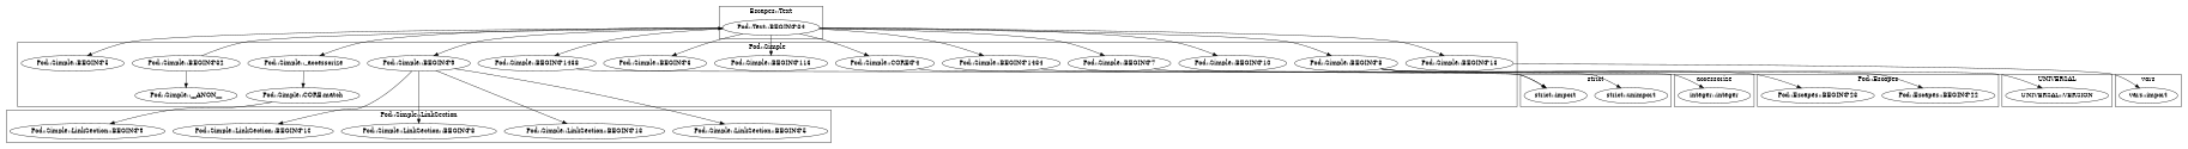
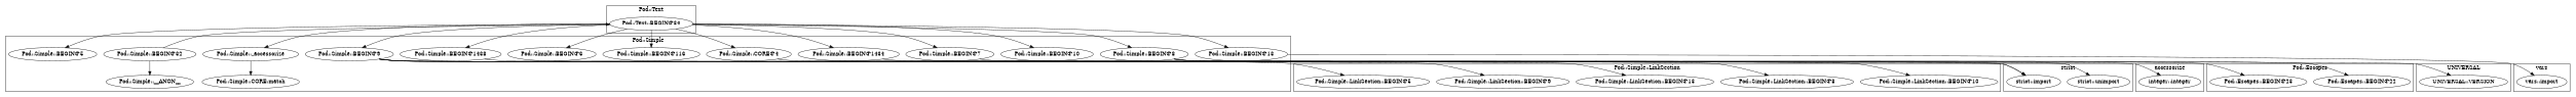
  digraph {
    fontname="DejaVu Serif"
    node [fontname="DejaVu Serif"]
    edge [fontname="DejaVu Serif"]
    "Pod::Text::BEGIN@34"
    "Pod::Escapes::BEGIN@22"
    "Pod::Escapes::BEGIN@23"
    "Pod::Simple::CORE:match"
    "Pod::Simple::_accessorize"
    "Pod::Simple::BEGIN@9"
    "Pod::Simple::BEGIN@10"
    "Pod::Simple::BEGIN@1438"
    "Pod::Simple::BEGIN@7"
    "Pod::Simple::BEGIN@1434"
    "Pod::Simple::BEGIN@116"
    "Pod::Simple::BEGIN@6"
    "Pod::Simple::BEGIN@8"
    n14 [label="Pod::Simple::CORE@4"]
    "Pod::Simple::BEGIN@32"
    "Pod::Simple::__ANON__"
    "Pod::Simple::BEGIN@13"
    "Pod::Simple::BEGIN@5"
    n19 [label="integer::integer"]
    "vars::import"
    "strict::import"
    "strict::unimport"
    "UNIVERSAL::VERSION"
    "Pod::Simple::LinkSection::BEGIN@10"
    "Pod::Simple::LinkSection::BEGIN@8"
    "Pod::Simple::LinkSection::BEGIN@13"
    "Pod::Simple::LinkSection::BEGIN@9"
    "Pod::Simple::LinkSection::BEGIN@5"
    subgraph cluster_1 {
-     label="Escapes::Text"
+     label="Pod::Text"
      "Pod::Text::BEGIN@34"
    }
    subgraph cluster_2 {
      label="Pod::Escapes"
      "Pod::Escapes::BEGIN@22"
      "Pod::Escapes::BEGIN@23"
    }
    subgraph cluster_3 {
      label="Pod::Simple"
      "Pod::Simple::CORE:match"
      "Pod::Simple::_accessorize"
      "Pod::Simple::BEGIN@9"
      "Pod::Simple::BEGIN@10"
      "Pod::Simple::BEGIN@1438"
      "Pod::Simple::BEGIN@7"
      "Pod::Simple::BEGIN@1434"
      "Pod::Simple::BEGIN@116"
      "Pod::Simple::BEGIN@6"
      "Pod::Simple::BEGIN@8"
      n14
      "Pod::Simple::BEGIN@32"
      "Pod::Simple::__ANON__"
      "Pod::Simple::BEGIN@13"
      "Pod::Simple::BEGIN@5"
    }
    subgraph cluster_4 {
      label=accessorize
      n19
    }
    subgraph cluster_5 {
      label=vars
      "vars::import"
    }
    subgraph cluster_6 {
      label="strict"
      "strict::import"
      "strict::unimport"
    }
    subgraph cluster_7 {
      label=UNIVERSAL
      "UNIVERSAL::VERSION"
    }
    subgraph cluster_8 {
      label="Pod::Simple::LinkSection"
      "Pod::Simple::LinkSection::BEGIN@10"
      "Pod::Simple::LinkSection::BEGIN@8"
      "Pod::Simple::LinkSection::BEGIN@13"
      "Pod::Simple::LinkSection::BEGIN@9"
      "Pod::Simple::LinkSection::BEGIN@5"
    }
    "Pod::Text::BEGIN@34" -> "Pod::Simple::_accessorize"
    "Pod::Text::BEGIN@34" -> "Pod::Simple::BEGIN@9"
    "Pod::Text::BEGIN@34" -> "Pod::Simple::BEGIN@10"
    "Pod::Text::BEGIN@34" -> "Pod::Simple::BEGIN@1438"
    "Pod::Text::BEGIN@34" -> "Pod::Simple::BEGIN@7"
    "Pod::Text::BEGIN@34" -> "Pod::Simple::BEGIN@1434"
    "Pod::Text::BEGIN@34" -> "Pod::Simple::BEGIN@116"
    "Pod::Text::BEGIN@34" -> "Pod::Simple::BEGIN@6"
    "Pod::Text::BEGIN@34" -> "Pod::Simple::BEGIN@8"
    "Pod::Text::BEGIN@34" -> n14
    "Pod::Text::BEGIN@34" -> "Pod::Simple::BEGIN@13"
    "Pod::Text::BEGIN@34" -> "Pod::Simple::BEGIN@5"
    "Pod::Simple::_accessorize" -> "Pod::Simple::CORE:match"
    "Pod::Simple::BEGIN@9" -> "Pod::Simple::LinkSection::BEGIN@10"
    "Pod::Simple::BEGIN@9" -> "Pod::Simple::LinkSection::BEGIN@8"
    "Pod::Simple::BEGIN@9" -> "Pod::Simple::LinkSection::BEGIN@13"
-   "Pod::Simple::CORE:match" -> "Pod::Simple::LinkSection::BEGIN@9"
+   "Pod::Simple::BEGIN@9" -> "Pod::Simple::LinkSection::BEGIN@9"
    "Pod::Simple::BEGIN@9" -> "Pod::Simple::LinkSection::BEGIN@5"
    "Pod::Simple::BEGIN@1438" -> "strict::import"
    "Pod::Simple::BEGIN@7" -> n19
    "Pod::Simple::BEGIN@1434" -> "strict::unimport"
    "Pod::Simple::BEGIN@8" -> "Pod::Escapes::BEGIN@22"
    "Pod::Simple::BEGIN@8" -> "Pod::Escapes::BEGIN@23"
    "Pod::Simple::BEGIN@8" -> "UNIVERSAL::VERSION"
    n14 -> "strict::import"
    "Pod::Simple::BEGIN@32" -> "Pod::Text::BEGIN@34"
    "Pod::Simple::BEGIN@32" -> "Pod::Simple::__ANON__"
    "Pod::Simple::BEGIN@13" -> "vars::import"
  }
